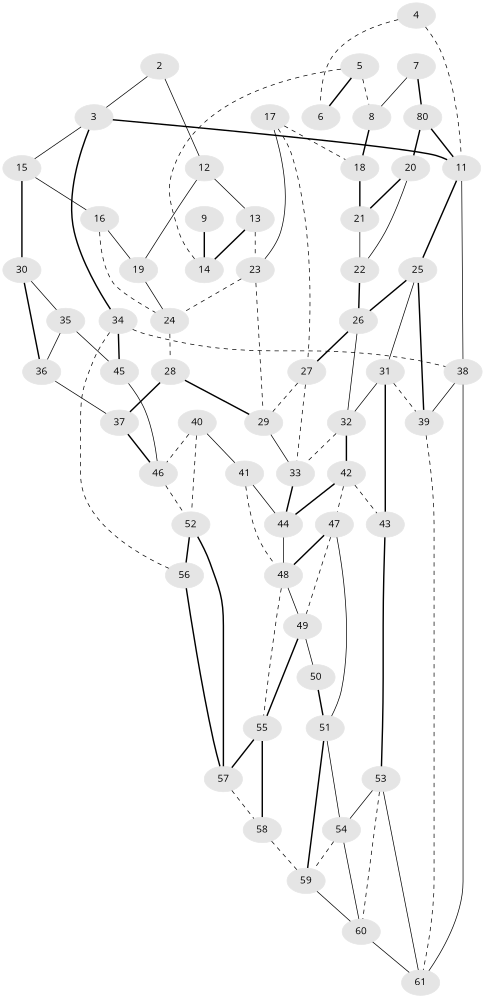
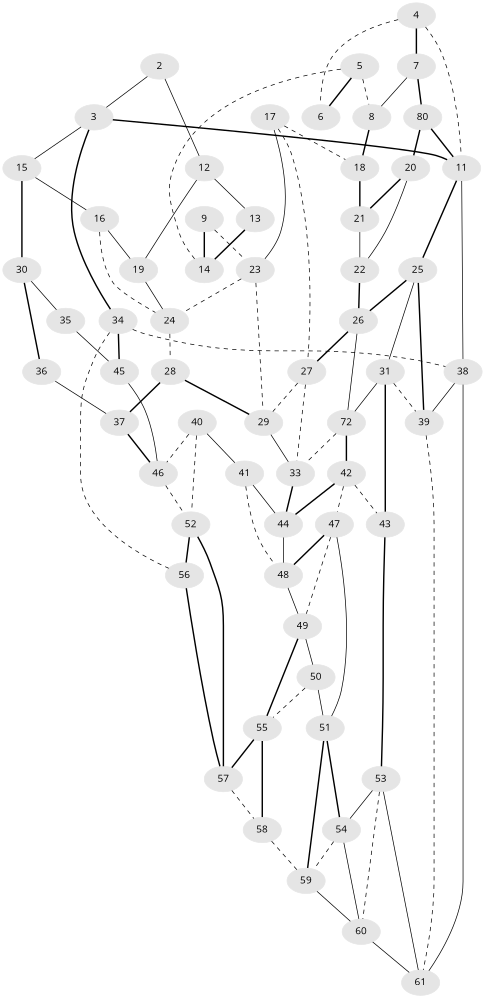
  graph {
    fontname="Open Sans"
    node [color=gray90 fontname="Open Sans" style=filled]
    edge [fontname="Open Sans" style=bold weight=1.0]
    2
    3
    12
    9
    14
    11
    15
    34
    13
    19
    25
    38
    16
    30
    45
    56
    4
    6
    7
    8
    n21 [label=80]
    5
    18
    20
    21
    22
    26
    31
    39
    61
    23
    24
    29
    35
    36
    28
    17
    27
    33
-   32
+   32 [label=72]
    37
    43
    42
    44
    46
    53
    47
    48
    57
    52
    40
    41
    49
    51
    54
    60
    50
    55
    59
    58
    2 -- 3 [style=solid]
    2 -- 12 [style=solid]
    3 -- 11
    3 -- 15 [style=solid]
    3 -- 34
    12 -- 13 [style=solid]
    12 -- 19 [style=solid weight=2.0]
    9 -- 14 [weight=2.0]
    11 -- 25
    11 -- 38 [style=solid]
    15 -- 16 [style=solid]
    15 -- 30
    34 -- 38 [style=dashed]
    34 -- 45
    34 -- 56 [style=dashed]
    13 -- 14
-   13 -- 23 [style=dashed]
+   9 -- 23 [style=dashed]
    19 -- 24 [style=solid]
    25 -- 26
    25 -- 31 [style=solid]
    25 -- 39
    38 -- 39 [style=solid]
    38 -- 61 [style=solid]
    16 -- 19 [style=solid]
    16 -- 24 [style=dashed]
    30 -- 35 [style=solid]
    30 -- 36
    45 -- 46 [style=solid]
    56 -- 57
    4 -- 11 [style=dashed]
    4 -- 6 [style=dashed]
+   4 -- 7
    7 -- 8 [style=solid]
    7 -- n21
    8 -- 18
    n21 -- 11
    n21 -- 20 [weight=2.0]
    5 -- 14 [style=dashed]
    5 -- 6
    5 -- 8 [style=dashed]
    18 -- 21 [weight=2.0]
    20 -- 21
    20 -- 22 [style=solid]
    21 -- 22 [style=solid]
    22 -- 26
    26 -- 27
    26 -- 32 [style=solid]
    31 -- 39 [style=dashed]
    31 -- 32 [style=solid]
    31 -- 43
    39 -- 61 [style=dashed]
    23 -- 24 [style=dashed]
    23 -- 29 [style=dashed]
    24 -- 28 [style=dashed]
    29 -- 33 [style=solid]
    35 -- 45 [style=solid weight=2.0]
-   35 -- 36 [style=solid]
    36 -- 37 [style=solid weight=2.0]
    28 -- 29
    28 -- 37
    17 -- 18 [style=dashed]
    17 -- 23 [style=solid]
    17 -- 27 [style=dashed]
    27 -- 29 [style=dashed]
    27 -- 33 [style=dashed]
    33 -- 44
    32 -- 33 [style=dashed]
    32 -- 42
    37 -- 46
    43 -- 53
    42 -- 43 [style=dashed]
    42 -- 44
    42 -- 47 [style=dashed]
    44 -- 48 [style=solid]
    46 -- 52 [style=dashed]
    53 -- 61 [style=solid]
    53 -- 54 [style=solid]
    53 -- 60 [style=dashed]
    47 -- 48
    47 -- 49 [style=dashed]
    47 -- 51 [style=solid]
    48 -- 49 [style=solid]
    57 -- 58 [style=dashed]
    52 -- 56
    52 -- 57
    40 -- 46 [style=dashed]
    40 -- 52 [style=dashed]
    40 -- 41 [style=solid]
    41 -- 44 [style=solid]
    41 -- 48 [style=dashed]
    49 -- 50 [style=solid]
    49 -- 55
-   51 -- 54 [style=solid]
+   51 -- 54
    51 -- 59
    54 -- 60 [style=solid]
    54 -- 59 [style=dashed]
    60 -- 61 [style=solid]
-   50 -- 51
-   48 -- 55 [style=dashed]
+   50 -- 51 [style=solid]
+   50 -- 55 [style=dashed]
    55 -- 57
    55 -- 58
    59 -- 60 [style=solid]
    58 -- 59 [style=dashed]
  }
